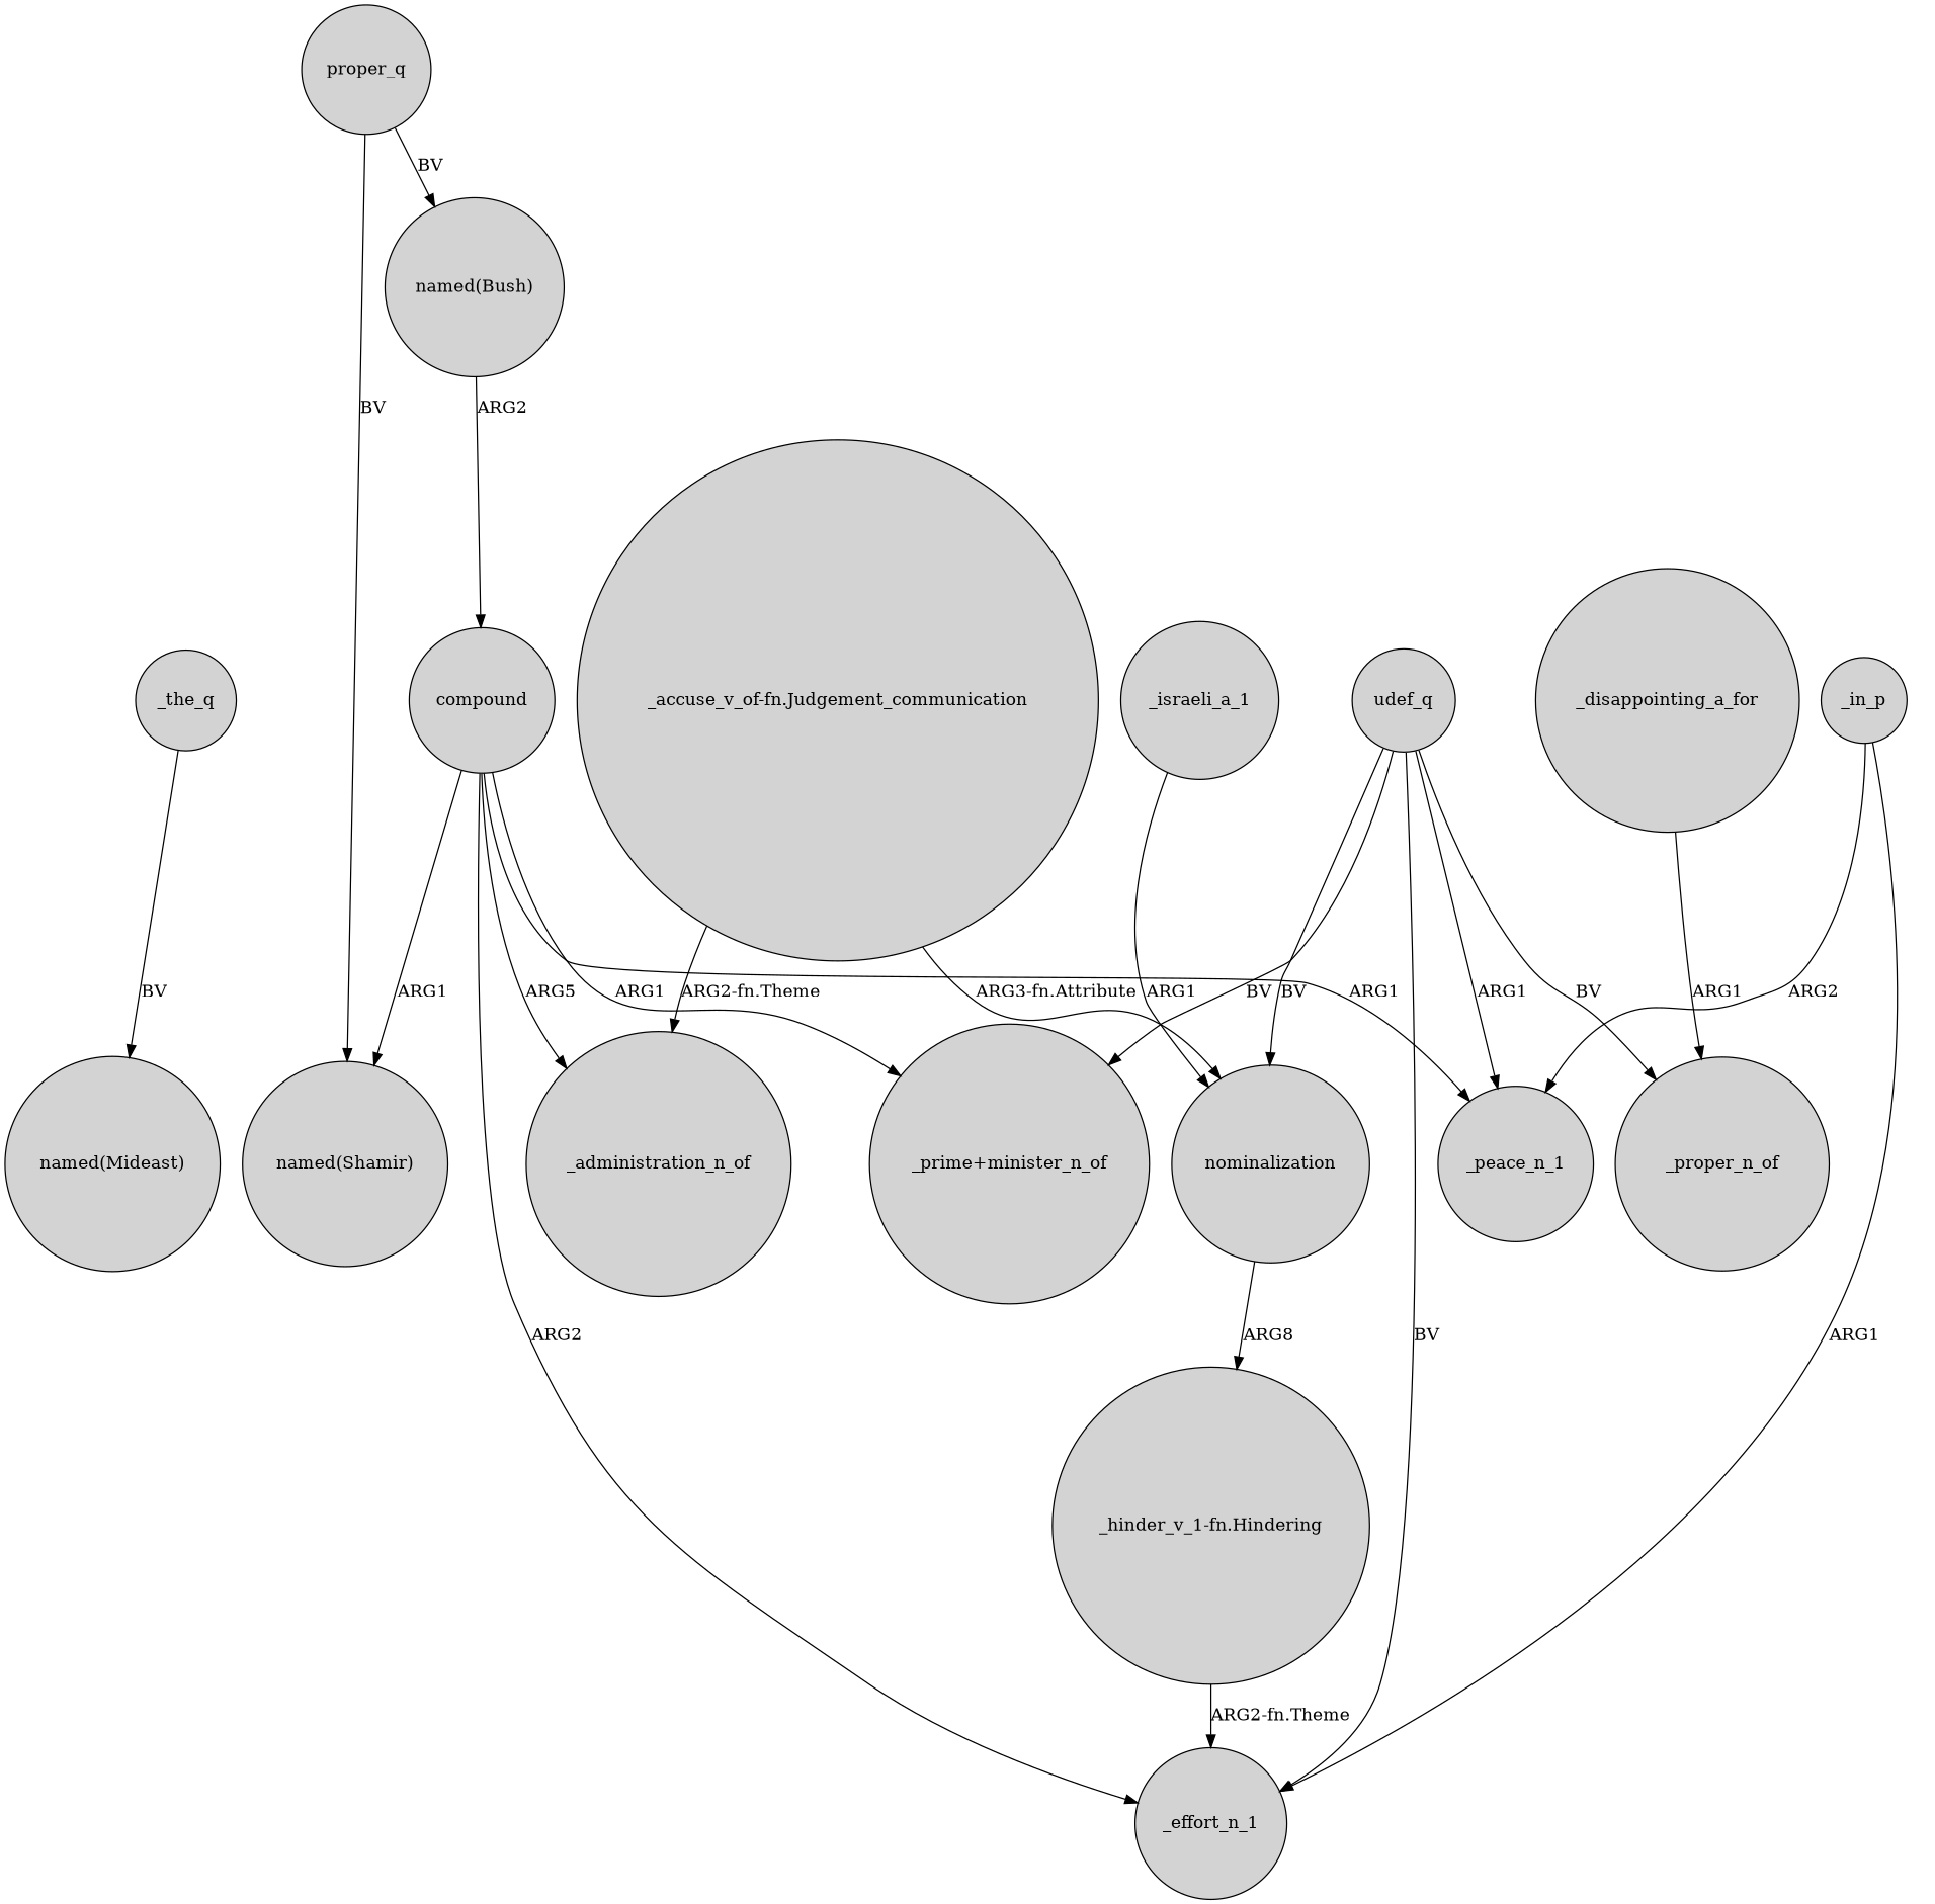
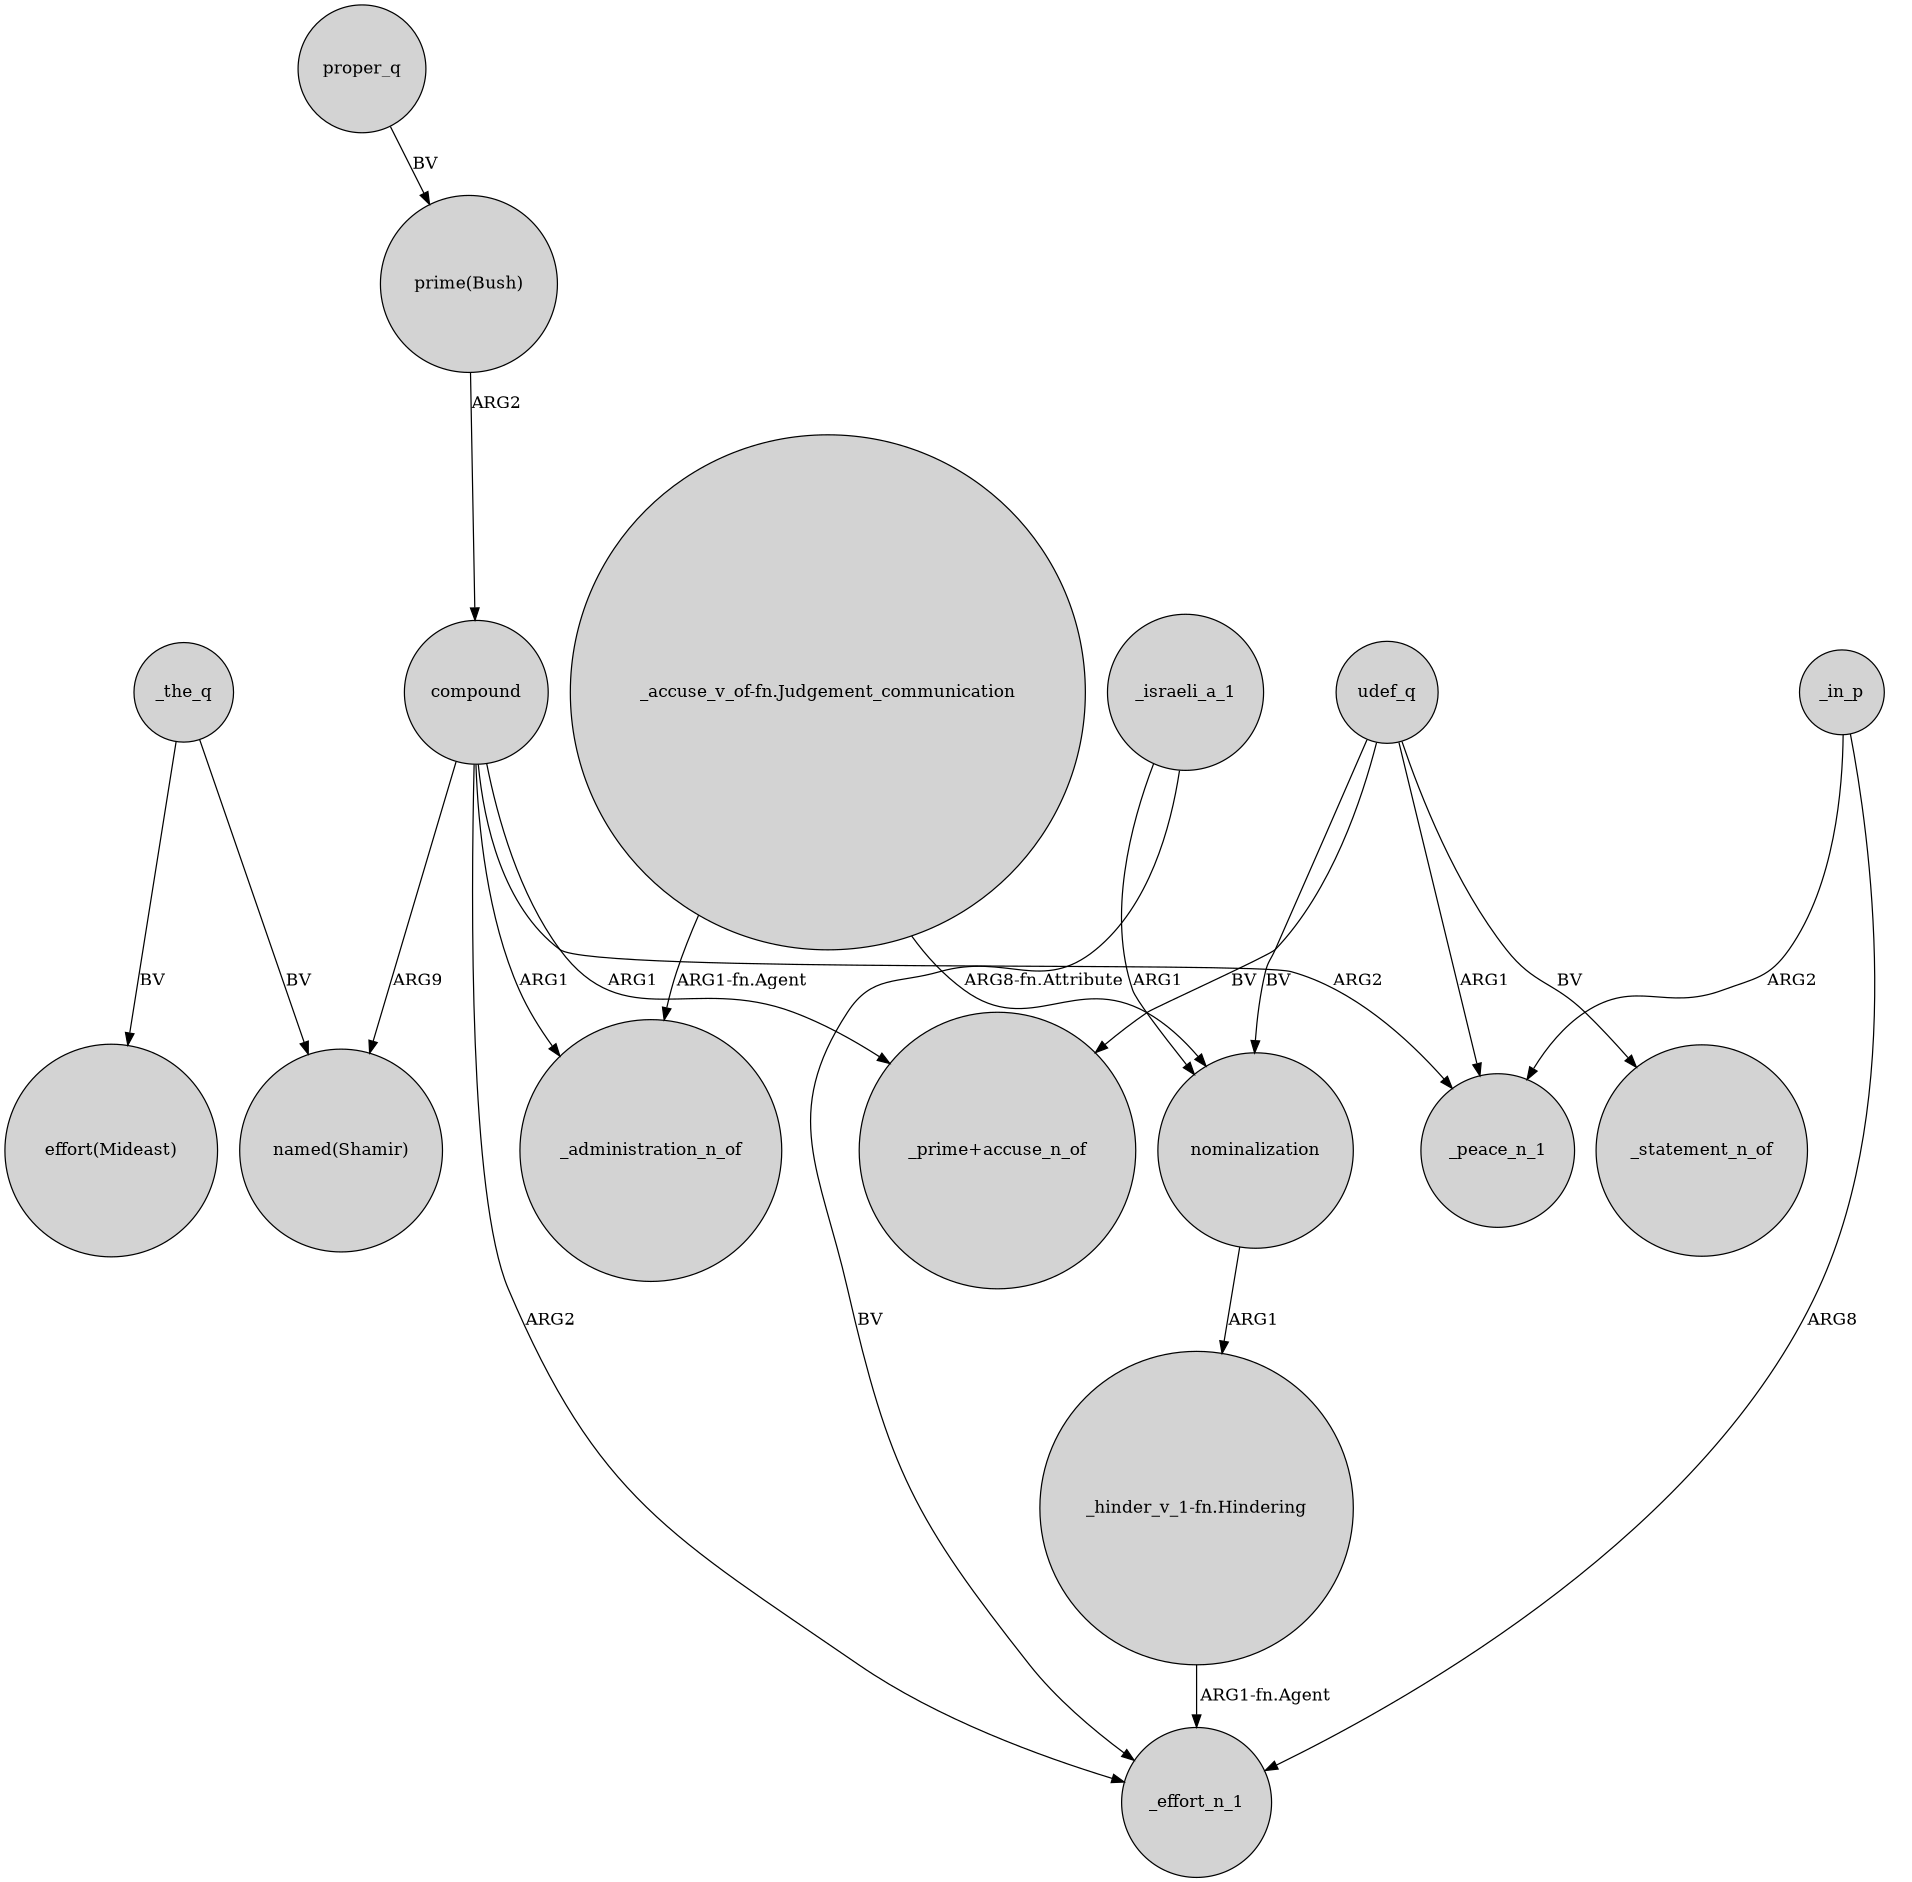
  digraph {
    node [shape=circle style=filled]
    "_accuse_v_of-fn.Judgement_communication"
    _administration_n_of
    nominalization
    "_hinder_v_1-fn.Hindering"
    _israeli_a_1
    compound
    "named(Shamir)"
-   "_prime+minister_n_of"
+   "_prime+minister_n_of" [label="_prime+accuse_n_of"]
    _peace_n_1
    _effort_n_1
-   "named(Bush)"
+   "named(Bush)" [label="prime(Bush)"]
    udef_q
-   _statement_n_of [label=_proper_n_of]
+   _statement_n_of
    _the_q
-   "named(Mideast)"
+   "named(Mideast)" [label="effort(Mideast)"]
    _in_p
    proper_q
-   _disappointing_a_for
-   "_accuse_v_of-fn.Judgement_communication" -> _administration_n_of [label="ARG2-fn.Theme"]
-   "_accuse_v_of-fn.Judgement_communication" -> nominalization [label="ARG3-fn.Attribute"]
-   nominalization -> "_hinder_v_1-fn.Hindering" [label=ARG8]
-   "_hinder_v_1-fn.Hindering" -> _effort_n_1 [label="ARG2-fn.Theme"]
+   "_accuse_v_of-fn.Judgement_communication" -> _administration_n_of [label="ARG1-fn.Agent"]
+   "_accuse_v_of-fn.Judgement_communication" -> nominalization [label="ARG8-fn.Attribute"]
+   nominalization -> "_hinder_v_1-fn.Hindering" [label=ARG1]
+   "_hinder_v_1-fn.Hindering" -> _effort_n_1 [label="ARG1-fn.Agent"]
    _israeli_a_1 -> nominalization [label=ARG1]
-   compound -> _administration_n_of [label=ARG5]
-   compound -> "named(Shamir)" [label=ARG1]
+   compound -> _administration_n_of [label=ARG1]
+   compound -> "named(Shamir)" [label=ARG9]
    compound -> "_prime+minister_n_of" [label=ARG1]
-   compound -> _peace_n_1 [label=ARG1]
+   compound -> _peace_n_1 [label=ARG2]
    compound -> _effort_n_1 [label=ARG2]
    "named(Bush)" -> compound [label=ARG2]
    udef_q -> nominalization [label=BV]
    udef_q -> "_prime+minister_n_of" [label=BV]
    udef_q -> _peace_n_1 [label=ARG1]
-   udef_q -> _effort_n_1 [label=BV]
+   _israeli_a_1 -> _effort_n_1 [label=BV]
    udef_q -> _statement_n_of [label=BV]
    _the_q -> "named(Mideast)" [label=BV]
    _in_p -> _peace_n_1 [label=ARG2]
-   _in_p -> _effort_n_1 [label=ARG1]
-   proper_q -> "named(Shamir)" [label=BV]
+   _in_p -> _effort_n_1 [label=ARG8]
+   _the_q -> "named(Shamir)" [label=BV]
    proper_q -> "named(Bush)" [label=BV]
-   _disappointing_a_for -> _statement_n_of [label=ARG1]
  }
